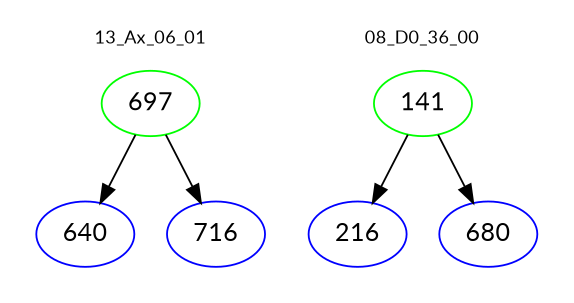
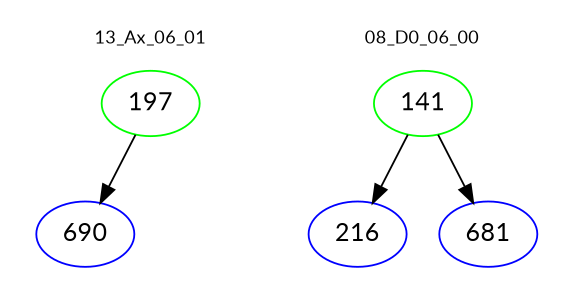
  digraph {
    fontname=Lato
    node [color=blue fontname=Lato]
    edge [color=black fontname=Lato]
-   n1 [color=green label=697]
-   n2 [label=640]
-   n3 [label=716]
+   n1 [color=green label=197]
+   n2 [label=690]
    n4 [color=green label=141]
    n5 [label=216]
-   n6 [label=680]
+   n6 [label=681]
    subgraph cluster_1 {
      color=white
      fontsize=10
      label="13_Ax_06_01"
      n1
      n2
-     n3
    }
    subgraph cluster_2 {
      color=white
      fontsize=10
-     label="08_D0_36_00"
+     label="08_D0_06_00"
      n4
      n5
      n6
    }
    n1 -> n2
-   n1 -> n3
    n4 -> n5
    n4 -> n6
  }
